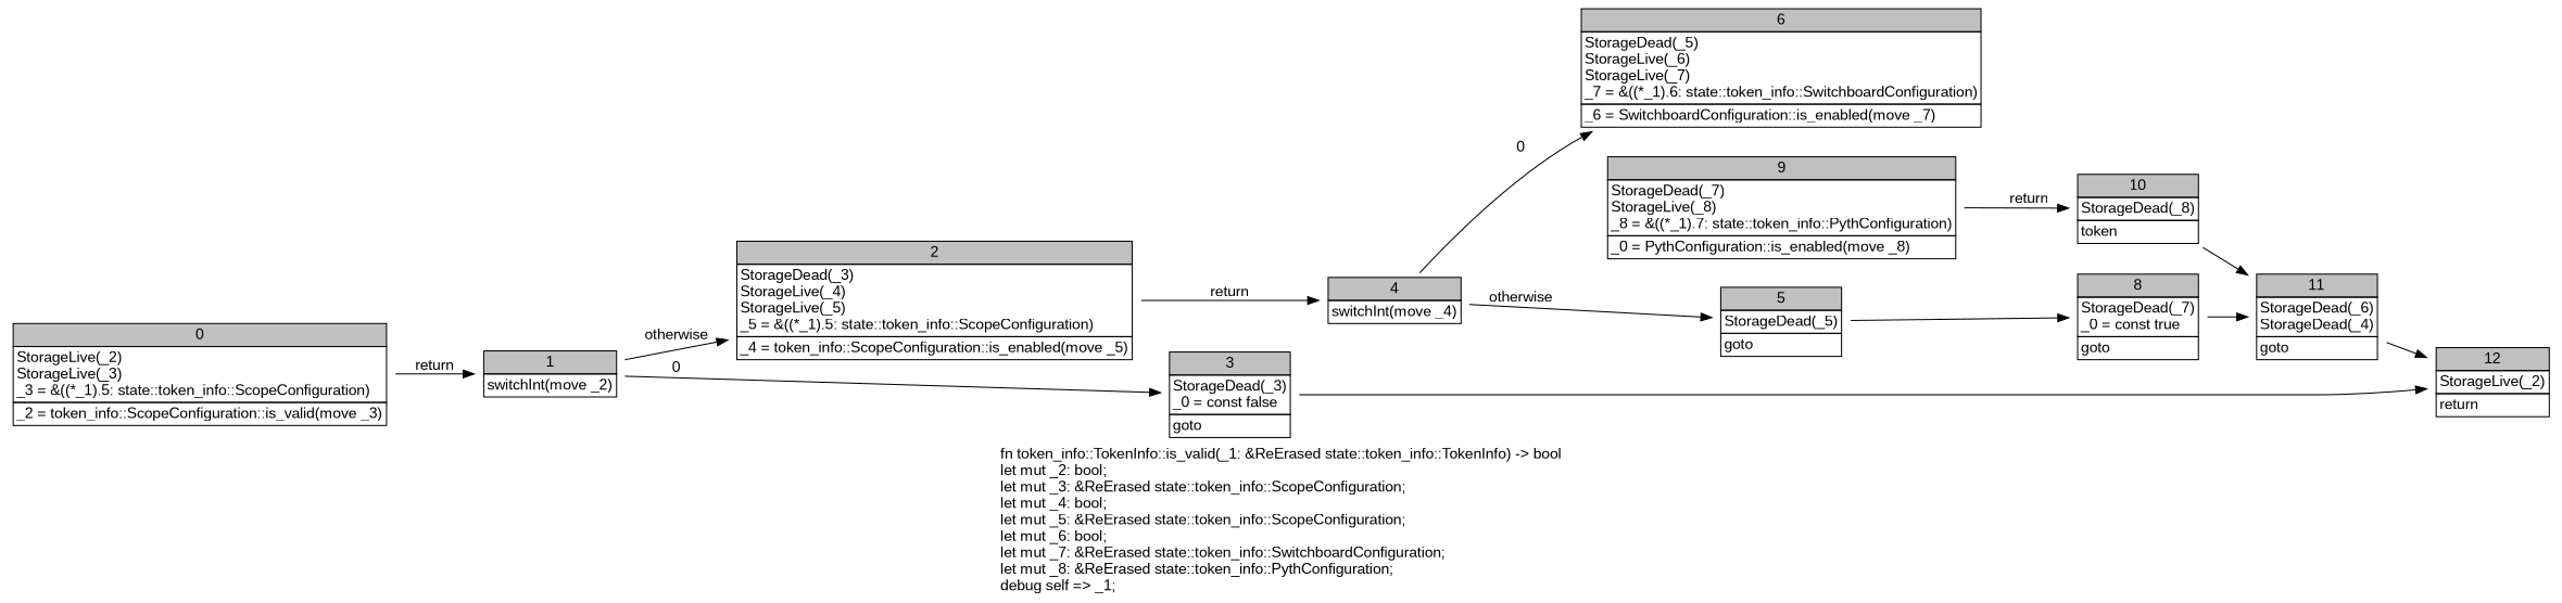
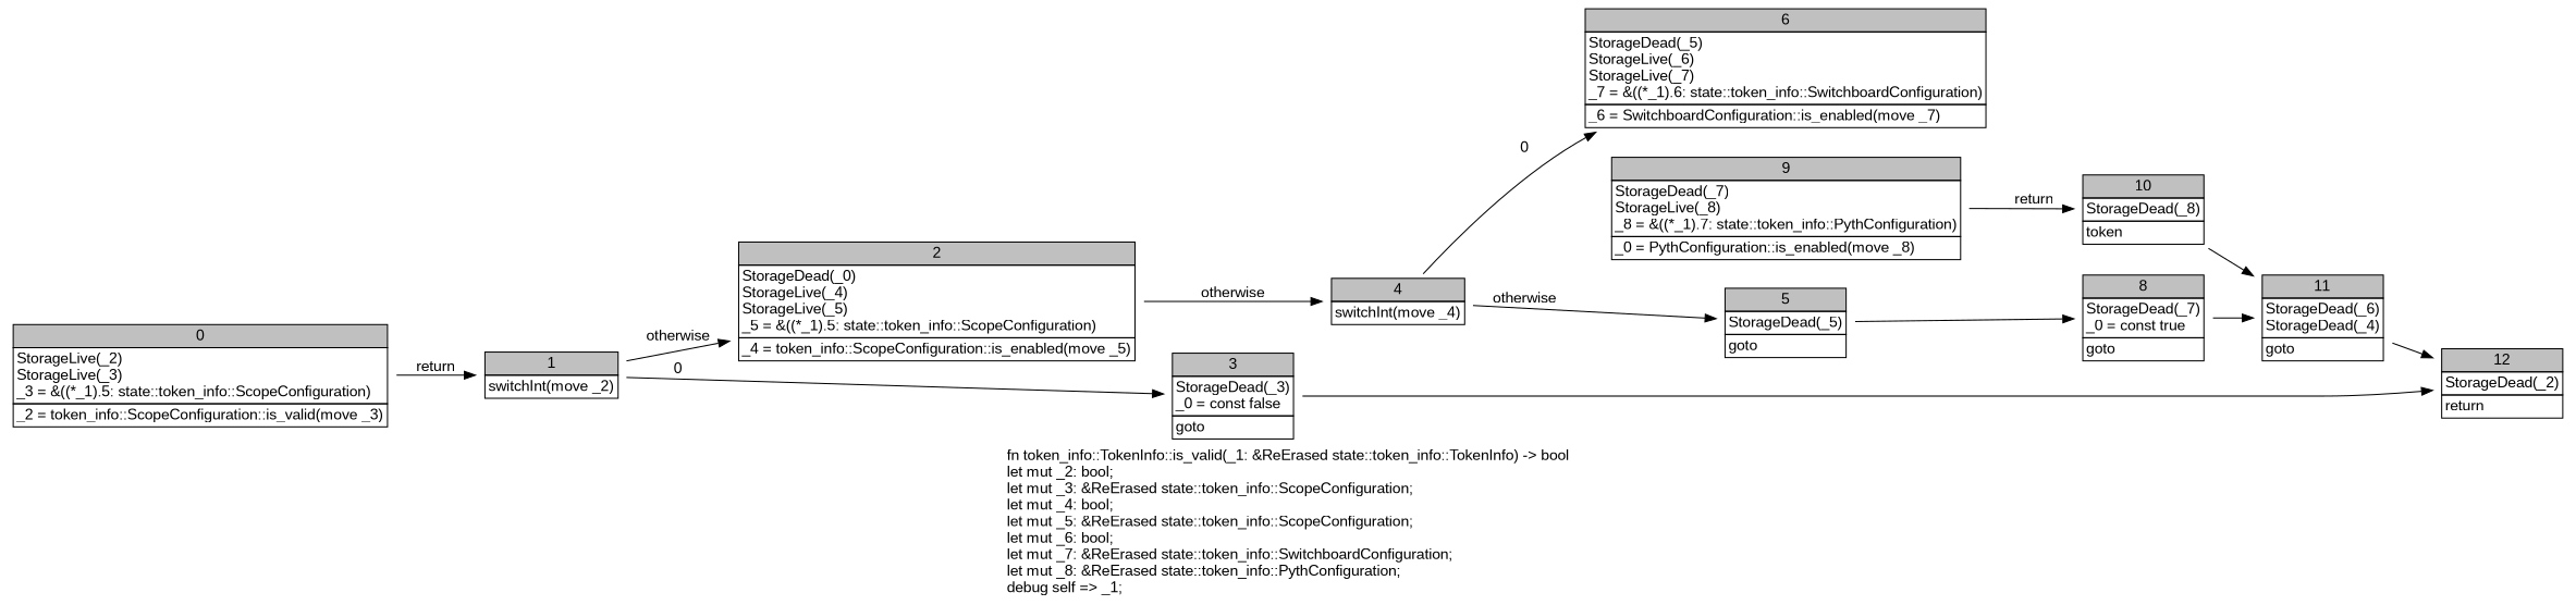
  digraph {
    fontname="Liberation Sans"
    label=<fn token_info::TokenInfo::is_valid(_1: &amp;ReErased state::token_info::TokenInfo) -&gt; bool<br align="left"/>let mut _2: bool;<br align="left"/>let mut _3: &amp;ReErased state::token_info::ScopeConfiguration;<br align="left"/>let mut _4: bool;<br align="left"/>let mut _5: &amp;ReErased state::token_info::ScopeConfiguration;<br align="left"/>let mut _6: bool;<br align="left"/>let mut _7: &amp;ReErased state::token_info::SwitchboardConfiguration;<br align="left"/>let mut _8: &amp;ReErased state::token_info::PythConfiguration;<br align="left"/>debug self =&gt; _1;<br align="left"/>>
    rankdir=LR
    node [fontname="Liberation Sans" shape=none]
    edge [fontname="Liberation Sans"]
    n1 [label=<<table border="0" cellborder="1" cellspacing="0"><tr><td bgcolor="gray" align="center" colspan="1">0</td></tr><tr><td align="left" balign="left">StorageLive(_2)<br/>StorageLive(_3)<br/>_3 = &amp;((*_1).5: state::token_info::ScopeConfiguration)<br/></td></tr><tr><td align="left">_2 = token_info::ScopeConfiguration::is_valid(move _3)</td></tr></table>>]
    n2 [label=<<table border="0" cellborder="1" cellspacing="0"><tr><td bgcolor="gray" align="center" colspan="1">1</td></tr><tr><td align="left">switchInt(move _2)</td></tr></table>>]
-   n3 [label=<<table border="0" cellborder="1" cellspacing="0"><tr><td bgcolor="gray" align="center" colspan="1">2</td></tr><tr><td align="left" balign="left">StorageDead(_3)<br/>StorageLive(_4)<br/>StorageLive(_5)<br/>_5 = &amp;((*_1).5: state::token_info::ScopeConfiguration)<br/></td></tr><tr><td align="left">_4 = token_info::ScopeConfiguration::is_enabled(move _5)</td></tr></table>>]
+   n3 [label=<<table border="0" cellborder="1" cellspacing="0"><tr><td bgcolor="gray" align="center" colspan="1">2</td></tr><tr><td align="left" balign="left">StorageDead(_0)<br/>StorageLive(_4)<br/>StorageLive(_5)<br/>_5 = &amp;((*_1).5: state::token_info::ScopeConfiguration)<br/></td></tr><tr><td align="left">_4 = token_info::ScopeConfiguration::is_enabled(move _5)</td></tr></table>>]
    n4 [label=<<table border="0" cellborder="1" cellspacing="0"><tr><td bgcolor="gray" align="center" colspan="1">3</td></tr><tr><td align="left" balign="left">StorageDead(_3)<br/>_0 = const false<br/></td></tr><tr><td align="left">goto</td></tr></table>>]
    n5 [label=<<table border="0" cellborder="1" cellspacing="0"><tr><td bgcolor="gray" align="center" colspan="1">4</td></tr><tr><td align="left">switchInt(move _4)</td></tr></table>>]
-   n6 [label=<<table border="0" cellborder="1" cellspacing="0"><tr><td bgcolor="gray" align="center" colspan="1">12</td></tr><tr><td align="left" balign="left">StorageLive(_2)<br/></td></tr><tr><td align="left">return</td></tr></table>>]
+   n6 [label=<<table border="0" cellborder="1" cellspacing="0"><tr><td bgcolor="gray" align="center" colspan="1">12</td></tr><tr><td align="left" balign="left">StorageDead(_2)<br/></td></tr><tr><td align="left">return</td></tr></table>>]
    n7 [label=<<table border="0" cellborder="1" cellspacing="0"><tr><td bgcolor="gray" align="center" colspan="1">5</td></tr><tr><td align="left" balign="left">StorageDead(_5)<br/></td></tr><tr><td align="left">goto</td></tr></table>>]
    n8 [label=<<table border="0" cellborder="1" cellspacing="0"><tr><td bgcolor="gray" align="center" colspan="1">6</td></tr><tr><td align="left" balign="left">StorageDead(_5)<br/>StorageLive(_6)<br/>StorageLive(_7)<br/>_7 = &amp;((*_1).6: state::token_info::SwitchboardConfiguration)<br/></td></tr><tr><td align="left">_6 = SwitchboardConfiguration::is_enabled(move _7)</td></tr></table>>]
    n9 [label=<<table border="0" cellborder="1" cellspacing="0"><tr><td bgcolor="gray" align="center" colspan="1">8</td></tr><tr><td align="left" balign="left">StorageDead(_7)<br/>_0 = const true<br/></td></tr><tr><td align="left">goto</td></tr></table>>]
    n10 [label=<<table border="0" cellborder="1" cellspacing="0"><tr><td bgcolor="gray" align="center" colspan="1">11</td></tr><tr><td align="left" balign="left">StorageDead(_6)<br/>StorageDead(_4)<br/></td></tr><tr><td align="left">goto</td></tr></table>>]
    n11 [label=<<table border="0" cellborder="1" cellspacing="0"><tr><td bgcolor="gray" align="center" colspan="1">9</td></tr><tr><td align="left" balign="left">StorageDead(_7)<br/>StorageLive(_8)<br/>_8 = &amp;((*_1).7: state::token_info::PythConfiguration)<br/></td></tr><tr><td align="left">_0 = PythConfiguration::is_enabled(move _8)</td></tr></table>>]
    n12 [label=<<table border="0" cellborder="1" cellspacing="0"><tr><td bgcolor="gray" align="center" colspan="1">10</td></tr><tr><td align="left" balign="left">StorageDead(_8)<br/></td></tr><tr><td align="left">token</td></tr></table>>]
    n1 -> n2 [label=return]
    n2 -> n3 [label=otherwise]
    n2 -> n4 [label=0]
-   n3 -> n5 [label=return]
+   n3 -> n5 [label=otherwise]
    n4 -> n6
    n5 -> n7 [label=otherwise]
    n5 -> n8 [label=0]
    n7 -> n9
    n9 -> n10
    n10 -> n6
    n11 -> n12 [label=return]
    n12 -> n10
  }
